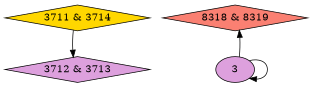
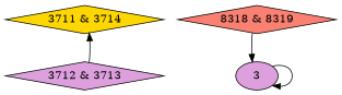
  digraph {
    node [fillcolor=plum shape=diamond style=filled]
    edge [color=black]
    n1 [fillcolor=gold label="3711 & 3714"]
    n2 [label="3712 & 3713"]
    n3 [fillcolor=salmon label="8318 & 8319"]
    3 [shape=""]
-   n1 -> n2
-   3 -> n3
+   n2 -> n1
+   n3 -> 3
    3 -> 3
  }
